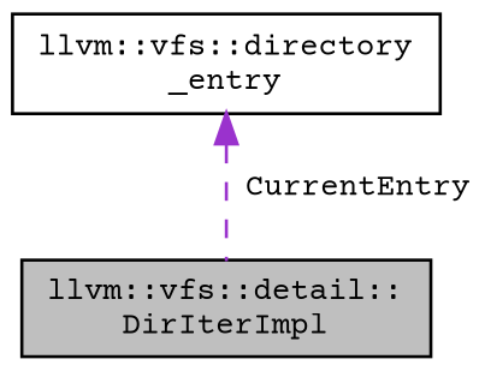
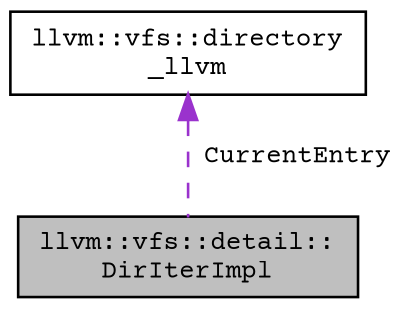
  digraph {
    fontname="Courier Prime"
    node [color=black fontname="Courier Prime" fontsize=10 shape=record]
    n1 [fillcolor=grey75 fontcolor=black height=0.2 label="llvm::vfs::detail::\lDirIterImpl" style=filled width=0.4]
-   n2 [height=0.2 label="llvm::vfs::directory\l_entry" width=0.4]
+   n2 [height=0.2 label="llvm::vfs::directory\l_llvm" width=0.4]
    n2 -> n1 [color=darkorchid3 dir=back fontname="Courier Prime" fontsize=10 label=" CurrentEntry" labelfontname=Helvetica labelfontsize=10 style=dashed]
  }
